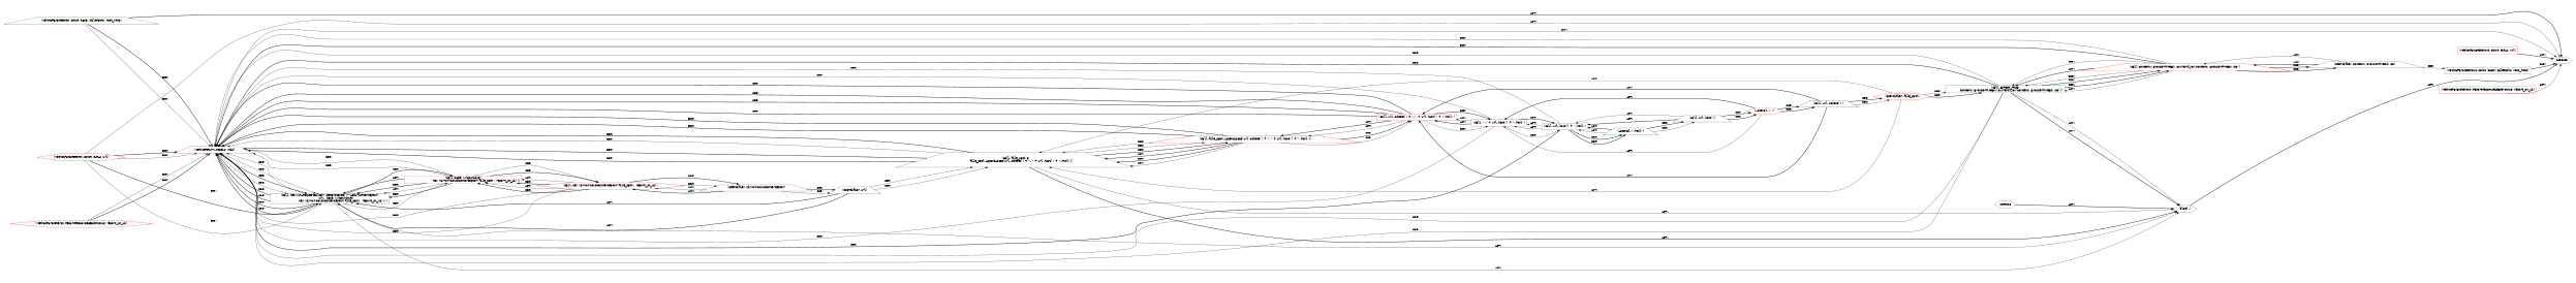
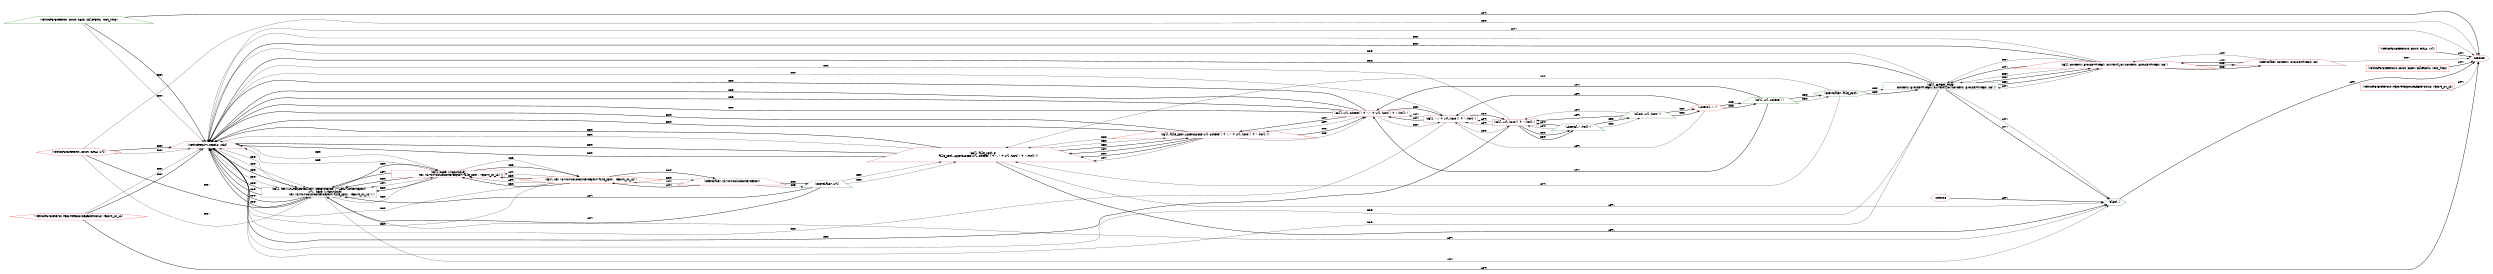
  digraph {
    fontname="DejaVu Sans Mono"
    rankdir=LR
    node [color=red fontname="DejaVu Sans Mono" shape=trapezium]
    edge [fontname="DejaVu Sans Mono" style=bold]
    n1 [color=brown label="(MethodReturn,static void)"]
    n2 [color=darkgreen label="(Call,net::URLRequestFilter::GetInstance()->AddUrlInterceptor(\n        url, base::WrapUnique(\n                 new MirrorMockJobInterceptor(file_path, report_on_ui))))" shape=folder]
    1000100 [color=brown shape=hexagon]
    n4 [label="(Call,base::WrapUnique(\n                 new MirrorMockJobInterceptor(file_path, report_on_ui)))" shape=folder]
    n5 [color=darkgreen label="(Block,)" shape=hexagon]
    n6 [label="(MethodParameterIn,const GURL& url)" shape=hexagon]
    n7 [label="(MethodParameterOut,const GURL& url)" shape=folder]
    n8 [label="(Call,new MirrorMockJobInterceptor(file_path, report_on_ui))" shape=hexagon]
    n9 [color=brown label="(Identifier,MirrorMockJobInterceptor)"]
    n10 [color=darkgreen label="(Identifier,url)"]
    n11 [color=brown label="(Call,file_path =\n        file_path.AppendASCII(url.scheme() + \".\" + url.host() + \".html\"))"]
    n12 [label="(Call,file_path.AppendASCII(url.scheme() + \".\" + url.host() + \".html\"))"]
    n13 [color=darkgreen label="(MethodParameterIn,const base::FilePath& root_http)"]
    n14 [label="(MethodParameterOut,const base::FilePath& root_http)" shape=folder]
    n15 [label="(MethodParameterIn,ReportResponseHeadersOnUI report_on_ui)" shape=hexagon]
    n16 [label="(MethodParameterOut,ReportResponseHeadersOnUI report_on_ui)" shape=folder]
    n17 [color=darkgreen label="(Call,EXPECT_TRUE(\n        content::BrowserThread::CurrentlyOn(content::BrowserThread::IO)))" shape=folder]
    n18 [label="(Call,content::BrowserThread::CurrentlyOn(content::BrowserThread::IO))"]
    n19 [color=brown label="(Identifier,content::BrowserThread::IO)"]
    n20 [color=brown label="(Call,url.scheme() + \".\" + url.host() + \".html\")" shape=folder]
-   n21 [label="(Identifier,file_path)" shape=hexagon]
+   n21 [color=darkgreen label="(Identifier,file_path)" shape=hexagon]
    n22 [color=brown label="(Call,\".\" + url.host() + \".html\")" shape=folder]
    n23 [color=brown label="(Call,url.host() + \".html\")" shape=folder]
    n24 [color=darkgreen label="(Call,url.scheme())"]
    n25 [color=darkgreen label="(Literal,\".html\")"]
    n26 [label="(Literal,\".\")" shape=hexagon]
-   n27 [color=darkgreen label="(Call,url.host())"]
+   n27 [color=darkgreen label="(Block,url.host())"]
    1000108 [color=brown shape=hexagon]
    n1 -> n2 [label="CFG: " style=solid]
    n1 -> n2 [label="CFG: "]
    n1 -> 1000100 [label="AST: " style=solid]
    n2 -> n1 [label="DDG: " style=solid]
    n2 -> n1 [label="DDG: "]
    n2 -> n1 [label="DDG: "]
    n2 -> n1 [label="DDG: "]
    n2 -> n1 [label="DDG: "]
    n2 -> n1 [label="DDG: " style=solid]
    n2 -> n4 [label="CFG: " style=solid]
    n2 -> n4 [label="CFG: "]
    n2 -> n5 [label="AST: " style=solid]
    n2 -> n5 [label="AST: " style=solid]
    n4 -> n1 [label="DDG: " style=solid]
    n4 -> n1 [label="DDG: " style=solid]
    n4 -> n2 [label="AST: "]
    n4 -> n2 [label="DDG: "]
    n4 -> n2 [label="AST: " style=solid]
    n4 -> n2 [label="DDG: "]
    n4 -> n8 [label="CFG: " style=solid]
    n4 -> n8 [label="CFG: "]
    n5 -> 1000100 [label="AST: "]
    n6 -> n1 [label="DDG: " style=solid]
    n6 -> n1 [label="DDG: "]
    n6 -> n2 [label="DDG: " style=solid]
    n6 -> n2 [label="DDG: "]
-   n6 -> 1000100 [label="AST: " style=solid]
+   n6 -> 1000100 [label="CFG: " style=solid]
    n7 -> 1000100 [label="AST: "]
    n8 -> n1 [label="DDG: " style=solid]
    n8 -> n1 [label="DDG: " style=solid]
    n8 -> n4 [label="AST: " style=solid]
    n8 -> n4 [label="DDG: "]
    n8 -> n4 [label="AST: " style=solid]
    n8 -> n4 [label="DDG: "]
    n8 -> n9 [label="CFG: "]
    n8 -> n9 [label="CFG: " style=solid]
    n9 -> n8 [label="AST: " style=solid]
    n9 -> n8 [label="AST: "]
    n9 -> n10 [label="CFG: "]
    n9 -> n10 [label="CFG: " style=solid]
    n10 -> n2 [label="AST: "]
    n10 -> n2 [label="AST: "]
    n10 -> n11 [label="CFG: " style=solid]
    n10 -> n11 [label="CFG: " style=solid]
    n11 -> n1 [label="DDG: "]
    n11 -> n1 [label="DDG: "]
    n11 -> n1 [label="DDG: " style=solid]
    n11 -> n1 [label="DDG: "]
    n11 -> n5 [label="AST: " style=solid]
    n11 -> n5 [label="AST: "]
    n11 -> n12 [label="CFG: " style=solid]
    n11 -> n12 [label="CFG: "]
    n12 -> n1 [label="DDG: "]
    n12 -> n1 [label="DDG: "]
    n12 -> n11 [label="AST: "]
    n12 -> n11 [label="DDG: "]
    n12 -> n11 [label="AST: " style=solid]
    n12 -> n11 [label="DDG: " style=solid]
    n12 -> n20 [label="CFG: "]
    n12 -> n20 [label="CFG: " style=solid]
    n13 -> n1 [label="DDG: "]
    n13 -> n1 [label="DDG: " style=solid]
    n13 -> 1000100 [label="AST: "]
-   n14 -> 1000100 [label="DDG: "]
+   n14 -> 1000100 [label="AST: "]
    n15 -> n1 [label="DDG: " style=solid]
    n15 -> n1 [label="DDG: "]
+   n15 -> 1000100 [label="AST: "]
    n16 -> 1000100 [label="AST: " style=solid]
    n17 -> n1 [label="DDG: " style=solid]
    n17 -> n1 [label="DDG: " style=solid]
    n17 -> n1 [label="DDG: "]
    n17 -> n1 [label="DDG: " style=solid]
    n17 -> n5 [label="AST: "]
    n17 -> n5 [label="AST: " style=solid]
    n17 -> n18 [label="CFG: "]
    n17 -> n18 [label="CFG: "]
    n18 -> n1 [label="DDG: " style=solid]
    n18 -> n1 [label="DDG: "]
    n18 -> n17 [label="AST: " style=solid]
    n18 -> n17 [label="DDG: " style=solid]
    n18 -> n17 [label="AST: "]
    n18 -> n17 [label="DDG: " style=solid]
    n18 -> n19 [label="CFG: "]
    n18 -> n19 [label="CFG: "]
-   n19 -> n14 [label="CFG: " style=solid]
+   n19 -> 1000100 [label="CFG: " style=solid]
    n19 -> n18 [label="AST: " style=solid]
    n19 -> n18 [label="AST: "]
    n20 -> n1 [label="DDG: "]
    n20 -> n1 [label="DDG: "]
    n20 -> n1 [label="DDG: "]
    n20 -> n1 [label="DDG: "]
    n20 -> n12 [label="AST: "]
    n20 -> n12 [label="AST: " style=solid]
    n20 -> n22 [label="CFG: " style=solid]
    n20 -> n22 [label="CFG: "]
    n21 -> n11 [label="AST: " style=solid]
    n21 -> n11 [label="AST: " style=solid]
    n21 -> n17 [label="CFG: " style=solid]
    n21 -> n17 [label="CFG: "]
    n22 -> n1 [label="DDG: " style=solid]
    n22 -> n1 [label="DDG: " style=solid]
    n22 -> n20 [label="AST: " style=solid]
    n22 -> n20 [label="AST: "]
    n22 -> n23 [label="CFG: " style=solid]
    n22 -> n23 [label="CFG: "]
    n23 -> n1 [label="DDG: "]
    n23 -> n1 [label="DDG: " style=solid]
    n23 -> n22 [label="AST: " style=solid]
    n23 -> n22 [label="AST: " style=solid]
    n23 -> n25 [label="CFG: "]
    n23 -> n25 [label="CFG: "]
    n24 -> n20 [label="AST: "]
    n24 -> n20 [label="AST: "]
    n24 -> n21 [label="CFG: " style=solid]
    n24 -> n21 [label="CFG: "]
    n25 -> n23 [label="AST: "]
    n25 -> n23 [label="AST: " style=solid]
    n25 -> n27 [label="CFG: "]
    n25 -> n27 [label="CFG: " style=solid]
    n26 -> n22 [label="AST: " style=solid]
    n26 -> n22 [label="AST: "]
    n26 -> n24 [label="CFG: "]
    n26 -> n24 [label="CFG: "]
    n27 -> n23 [label="AST: "]
    n27 -> n23 [label="AST: " style=solid]
    n27 -> n26 [label="CFG: "]
    n27 -> n26 [label="CFG: "]
    1000108 -> n5 [label="AST: "]
  }
